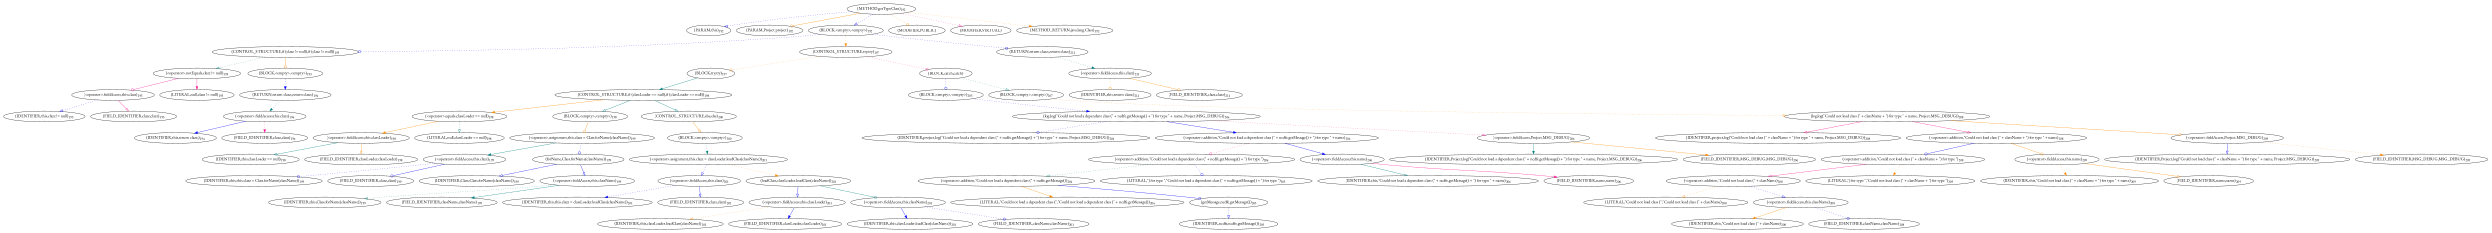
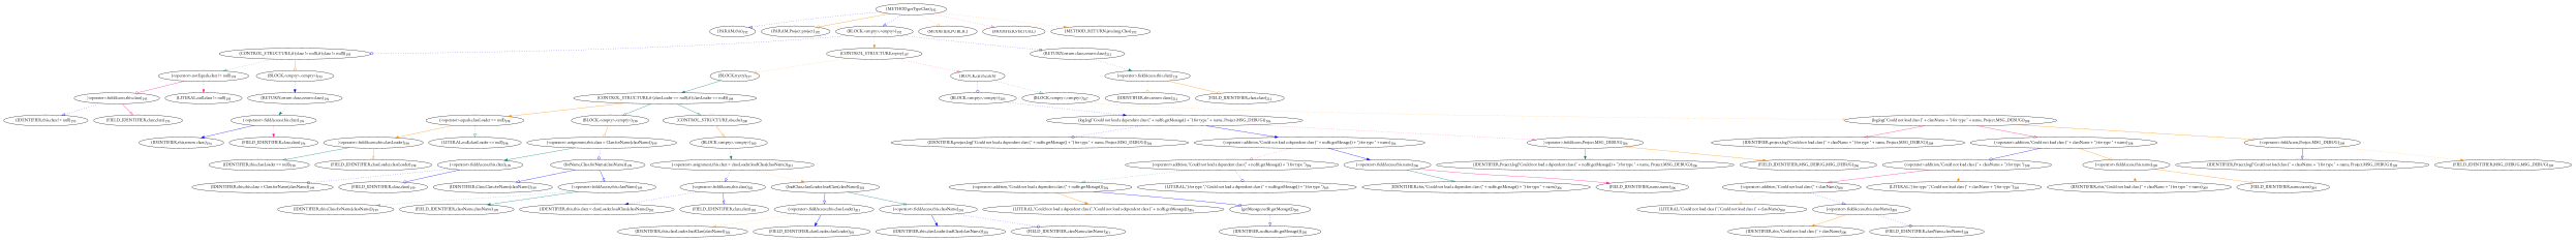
  digraph {
    fontname="EB Garamond"
    node [fontname="EB Garamond"]
    edge [arrowhead=onormal color=blue fontname="EB Garamond" style=dotted]
    n1 [label=<(METHOD,getTypeClass)<SUB>192</SUB>>]
    n2 [label=<(PARAM,this)<SUB>192</SUB>>]
    n3 [label=<(PARAM,Project project)<SUB>192</SUB>>]
    n4 [label=<(BLOCK,&lt;empty&gt;,&lt;empty&gt;)<SUB>192</SUB>>]
    n5 [label=<(MODIFIER,PUBLIC)>]
    n6 [label=<(MODIFIER,VIRTUAL)>]
    n7 [label=<(METHOD_RETURN,java.lang.Class)<SUB>192</SUB>>]
    n8 [label=<(CONTROL_STRUCTURE,if (clazz != null),if (clazz != null))<SUB>193</SUB>>]
    n9 [label=<(CONTROL_STRUCTURE,try,try)<SUB>197</SUB>>]
    n10 [label=<(RETURN,return clazz;,return clazz;)<SUB>211</SUB>>]
    n11 [label=<(&lt;operator&gt;.notEquals,clazz != null)<SUB>193</SUB>>]
    n12 [label=<(BLOCK,&lt;empty&gt;,&lt;empty&gt;)<SUB>193</SUB>>]
    n13 [label=<(BLOCK,try,try)<SUB>197</SUB>>]
    n14 [label=<(BLOCK,catch,catch)>]
    n15 [label=<(&lt;operator&gt;.fieldAccess,this.clazz)<SUB>211</SUB>>]
    n16 [label=<(&lt;operator&gt;.fieldAccess,this.clazz)<SUB>193</SUB>>]
    n17 [label=<(LITERAL,null,clazz != null)<SUB>193</SUB>>]
    n18 [label=<(RETURN,return clazz;,return clazz;)<SUB>194</SUB>>]
    n19 [label=<(IDENTIFIER,this,clazz != null)<SUB>193</SUB>>]
    n20 [label=<(FIELD_IDENTIFIER,clazz,clazz)<SUB>193</SUB>>]
    n21 [label=<(&lt;operator&gt;.fieldAccess,this.clazz)<SUB>194</SUB>>]
    n22 [label=<(IDENTIFIER,this,return clazz;)<SUB>194</SUB>>]
    n23 [label=<(FIELD_IDENTIFIER,clazz,clazz)<SUB>194</SUB>>]
    n24 [label=<(CONTROL_STRUCTURE,if (classLoader == null),if (classLoader == null))<SUB>198</SUB>>]
    n25 [label=<(BLOCK,&lt;empty&gt;,&lt;empty&gt;)<SUB>203</SUB>>]
    n26 [label=<(BLOCK,&lt;empty&gt;,&lt;empty&gt;)<SUB>207</SUB>>]
    n27 [label=<(&lt;operator&gt;.equals,classLoader == null)<SUB>198</SUB>>]
    n28 [label=<(BLOCK,&lt;empty&gt;,&lt;empty&gt;)<SUB>198</SUB>>]
    n29 [label=<(CONTROL_STRUCTURE,else,else)<SUB>200</SUB>>]
    n30 [label=<(&lt;operator&gt;.fieldAccess,this.classLoader)<SUB>198</SUB>>]
    n31 [label=<(LITERAL,null,classLoader == null)<SUB>198</SUB>>]
    n32 [label=<(&lt;operator&gt;.assignment,this.clazz = Class.forName(className))<SUB>199</SUB>>]
    n33 [label=<(BLOCK,&lt;empty&gt;,&lt;empty&gt;)<SUB>200</SUB>>]
    n34 [label=<(IDENTIFIER,this,classLoader == null)<SUB>198</SUB>>]
    n35 [label=<(FIELD_IDENTIFIER,classLoader,classLoader)<SUB>198</SUB>>]
    n36 [label=<(&lt;operator&gt;.fieldAccess,this.clazz)<SUB>199</SUB>>]
    n37 [label=<(forName,Class.forName(className))<SUB>199</SUB>>]
    n38 [label=<(IDENTIFIER,this,this.clazz = Class.forName(className))<SUB>199</SUB>>]
    n39 [label=<(FIELD_IDENTIFIER,clazz,clazz)<SUB>199</SUB>>]
    n40 [label=<(IDENTIFIER,Class,Class.forName(className))<SUB>199</SUB>>]
    n41 [label=<(&lt;operator&gt;.fieldAccess,this.className)<SUB>199</SUB>>]
    n42 [label=<(IDENTIFIER,this,Class.forName(className))<SUB>199</SUB>>]
    n43 [label=<(FIELD_IDENTIFIER,className,className)<SUB>199</SUB>>]
    n44 [label=<(&lt;operator&gt;.assignment,this.clazz = classLoader.loadClass(className))<SUB>201</SUB>>]
    n45 [label=<(&lt;operator&gt;.fieldAccess,this.clazz)<SUB>201</SUB>>]
    n46 [label=<(loadClass,classLoader.loadClass(className))<SUB>201</SUB>>]
    n47 [label=<(IDENTIFIER,this,this.clazz = classLoader.loadClass(className))<SUB>201</SUB>>]
    n48 [label=<(FIELD_IDENTIFIER,clazz,clazz)<SUB>201</SUB>>]
    n49 [label=<(&lt;operator&gt;.fieldAccess,this.classLoader)<SUB>201</SUB>>]
    n50 [label=<(&lt;operator&gt;.fieldAccess,this.className)<SUB>201</SUB>>]
    n51 [label=<(IDENTIFIER,this,classLoader.loadClass(className))<SUB>201</SUB>>]
    n52 [label=<(FIELD_IDENTIFIER,classLoader,classLoader)<SUB>201</SUB>>]
    n53 [label=<(IDENTIFIER,this,classLoader.loadClass(className))<SUB>201</SUB>>]
    n54 [label=<(FIELD_IDENTIFIER,className,className)<SUB>201</SUB>>]
    n55 [label=<(log,log(&quot;Could not load a dependent class (&quot; + ncdfe.getMessage() + &quot;) for type &quot; + name, Project.MSG_DEBUG))<SUB>204</SUB>>]
    n56 [label=<(log,log(&quot;Could not load class (&quot; + className + &quot;) for type &quot; + name, Project.MSG_DEBUG))<SUB>208</SUB>>]
    n57 [label=<(IDENTIFIER,project,log(&quot;Could not load a dependent class (&quot; + ncdfe.getMessage() + &quot;) for type &quot; + name, Project.MSG_DEBUG))<SUB>204</SUB>>]
    n58 [label=<(&lt;operator&gt;.addition,&quot;Could not load a dependent class (&quot; + ncdfe.getMessage() + &quot;) for type &quot; + name)<SUB>204</SUB>>]
    n59 [label=<(&lt;operator&gt;.fieldAccess,Project.MSG_DEBUG)<SUB>206</SUB>>]
    n60 [label=<(&lt;operator&gt;.addition,&quot;Could not load a dependent class (&quot; + ncdfe.getMessage() + &quot;) for type &quot;)<SUB>204</SUB>>]
    n61 [label=<(&lt;operator&gt;.fieldAccess,this.name)<SUB>206</SUB>>]
    n62 [label=<(IDENTIFIER,Project,log(&quot;Could not load a dependent class (&quot; + ncdfe.getMessage() + &quot;) for type &quot; + name, Project.MSG_DEBUG))<SUB>206</SUB>>]
    n63 [label=<(FIELD_IDENTIFIER,MSG_DEBUG,MSG_DEBUG)<SUB>206</SUB>>]
    n64 [label=<(&lt;operator&gt;.addition,&quot;Could not load a dependent class (&quot; + ncdfe.getMessage())<SUB>204</SUB>>]
    n65 [label=<(LITERAL,&quot;) for type &quot;,&quot;Could not load a dependent class (&quot; + ncdfe.getMessage() + &quot;) for type &quot;)<SUB>205</SUB>>]
    n66 [label=<(IDENTIFIER,this,&quot;Could not load a dependent class (&quot; + ncdfe.getMessage() + &quot;) for type &quot; + name)<SUB>206</SUB>>]
    n67 [label=<(FIELD_IDENTIFIER,name,name)<SUB>206</SUB>>]
    n68 [label=<(LITERAL,&quot;Could not load a dependent class (&quot;,&quot;Could not load a dependent class (&quot; + ncdfe.getMessage())<SUB>204</SUB>>]
    n69 [label=<(getMessage,ncdfe.getMessage())<SUB>205</SUB>>]
    n70 [label=<(IDENTIFIER,ncdfe,ncdfe.getMessage())<SUB>205</SUB>>]
    n71 [label=<(IDENTIFIER,project,log(&quot;Could not load class (&quot; + className + &quot;) for type &quot; + name, Project.MSG_DEBUG))<SUB>208</SUB>>]
    n72 [label=<(&lt;operator&gt;.addition,&quot;Could not load class (&quot; + className + &quot;) for type &quot; + name)<SUB>208</SUB>>]
    n73 [label=<(&lt;operator&gt;.fieldAccess,Project.MSG_DEBUG)<SUB>209</SUB>>]
    n74 [label=<(&lt;operator&gt;.addition,&quot;Could not load class (&quot; + className + &quot;) for type &quot;)<SUB>208</SUB>>]
    n75 [label=<(&lt;operator&gt;.fieldAccess,this.name)<SUB>209</SUB>>]
    n76 [label=<(IDENTIFIER,Project,log(&quot;Could not load class (&quot; + className + &quot;) for type &quot; + name, Project.MSG_DEBUG))<SUB>209</SUB>>]
    n77 [label=<(FIELD_IDENTIFIER,MSG_DEBUG,MSG_DEBUG)<SUB>209</SUB>>]
    n78 [label=<(&lt;operator&gt;.addition,&quot;Could not load class (&quot; + className)<SUB>208</SUB>>]
    n79 [label=<(LITERAL,&quot;) for type &quot;,&quot;Could not load class (&quot; + className + &quot;) for type &quot;)<SUB>209</SUB>>]
    n80 [label=<(IDENTIFIER,this,&quot;Could not load class (&quot; + className + &quot;) for type &quot; + name)<SUB>209</SUB>>]
    n81 [label=<(FIELD_IDENTIFIER,name,name)<SUB>209</SUB>>]
    n82 [label=<(LITERAL,&quot;Could not load class (&quot;,&quot;Could not load class (&quot; + className)<SUB>208</SUB>>]
    n83 [label=<(&lt;operator&gt;.fieldAccess,this.className)<SUB>208</SUB>>]
    n84 [label=<(IDENTIFIER,this,&quot;Could not load class (&quot; + className)<SUB>208</SUB>>]
    n85 [label=<(FIELD_IDENTIFIER,className,className)<SUB>208</SUB>>]
    n86 [label=<(IDENTIFIER,this,return clazz;)<SUB>211</SUB>>]
    n87 [label=<(FIELD_IDENTIFIER,clazz,clazz)<SUB>211</SUB>>]
    n1 -> n2
    n1 -> n3 [arrowhead=odot color=darkorange style=solid]
    n1 -> n4
    n1 -> n5 [arrowhead=odot color=darkorange]
    n1 -> n6 [color=deeppink]
    n1 -> n7 [arrowhead=normal color=darkorange]
    n4 -> n8 [arrowhead=odot]
    n4 -> n9 [arrowhead=normal color=darkorange]
    n4 -> n10 [arrowhead=odot]
    n8 -> n11 [color=teal]
    n8 -> n12 [arrowhead=odot color=darkorange style=solid]
    n9 -> n13 [arrowhead=odot color=darkorange]
    n9 -> n14 [arrowhead=odot color=deeppink]
    n10 -> n15 [arrowhead=normal color=teal]
    n11 -> n16 [arrowhead=odot color=deeppink style=solid]
-   n11 -> n17 [arrowhead=normal color=deeppink style=solid]
+   n11 -> n17 [arrowhead=normal color=deeppink]
    n12 -> n18 [arrowhead=normal]
    n13 -> n24 [arrowhead=normal color=teal style=solid]
    n14 -> n25 [arrowhead=odot]
    n14 -> n26 [color=teal]
    n15 -> n86 [arrowhead=odot color=darkorange]
    n15 -> n87 [arrowhead=odot color=darkorange style=solid]
    n16 -> n19
    n16 -> n20 [color=deeppink style=solid]
    n18 -> n21 [arrowhead=normal color=teal]
    n21 -> n22 [arrowhead=normal style=solid]
    n21 -> n23 [arrowhead=normal color=deeppink]
    n24 -> n27 [arrowhead=normal color=darkorange style=solid]
    n24 -> n28 [color=teal style=solid]
    n24 -> n29 [color=teal style=solid]
    n25 -> n55 [arrowhead=normal]
    n26 -> n56 [color=darkorange]
    n27 -> n30 [arrowhead=normal color=darkorange style=solid]
    n27 -> n31 [color=teal]
    n28 -> n32 [arrowhead=odot color=darkorange style=solid]
    n29 -> n33 [color=darkorange style=solid]
    n30 -> n34 [color=teal style=solid]
    n30 -> n35 [color=darkorange style=solid]
    n32 -> n36 [arrowhead=normal color=teal style=solid]
    n32 -> n37 [arrowhead=odot]
    n33 -> n44 [arrowhead=normal color=teal]
    n36 -> n38 [arrowhead=odot]
    n36 -> n39 [arrowhead=odot style=solid]
    n37 -> n40 [style=solid]
    n37 -> n41 [style=solid]
    n41 -> n42 [color=teal]
    n41 -> n43 [arrowhead=normal color=teal style=solid]
    n44 -> n45
    n44 -> n46 [arrowhead=normal color=darkorange]
    n45 -> n47 [arrowhead=normal]
    n45 -> n48 [style=solid]
    n46 -> n49 [style=solid]
    n46 -> n50 [arrowhead=odot color=teal style=solid]
    n49 -> n51 [color=darkorange]
    n49 -> n52 [arrowhead=normal style=solid]
    n50 -> n53 [arrowhead=normal style=solid]
    n50 -> n54 [arrowhead=odot]
    n55 -> n57 [arrowhead=odot]
    n55 -> n58 [arrowhead=normal style=solid]
    n55 -> n59 [color=deeppink]
    n56 -> n71 [color=deeppink style=solid]
    n56 -> n72 [color=deeppink style=solid]
    n56 -> n73 [arrowhead=odot color=darkorange style=solid]
    n58 -> n60 [arrowhead=odot color=deeppink]
    n58 -> n61 [arrowhead=normal style=solid]
    n59 -> n62 [arrowhead=normal color=teal style=solid]
    n59 -> n63 [arrowhead=normal color=darkorange style=solid]
    n60 -> n64 [color=teal]
    n60 -> n65 [arrowhead=odot]
    n61 -> n66 [color=teal style=solid]
    n61 -> n67 [arrowhead=normal color=deeppink style=solid]
    n64 -> n68 [arrowhead=normal color=darkorange style=solid]
    n64 -> n69 [arrowhead=odot style=solid]
    n69 -> n70
    n72 -> n74 [arrowhead=odot style=solid]
    n72 -> n75 [arrowhead=odot color=darkorange style=solid]
    n73 -> n76 [style=solid]
    n73 -> n77 [arrowhead=normal color=darkorange]
    n74 -> n78 [color=deeppink style=solid]
    n74 -> n79 [arrowhead=normal color=darkorange]
    n75 -> n80 [arrowhead=normal color=darkorange]
    n75 -> n81 [color=darkorange style=solid]
    n78 -> n82 [color=darkorange]
    n78 -> n83
    n83 -> n84 [arrowhead=normal color=darkorange style=solid]
    n83 -> n85 [arrowhead=odot]
  }
